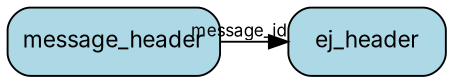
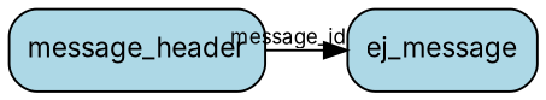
  digraph {
    rankdir=LR
    fontname=Inter
    node [fillcolor=lightblue fontname=Inter fontsize=12 shape=box style="rounded, filled,filled"]
    message_header
-   ej_message [label=ej_header]
+   ej_message
    message_header -> ej_message [fontname=Inter fontsize=9 headlabel=message_id style=solid]
  }
